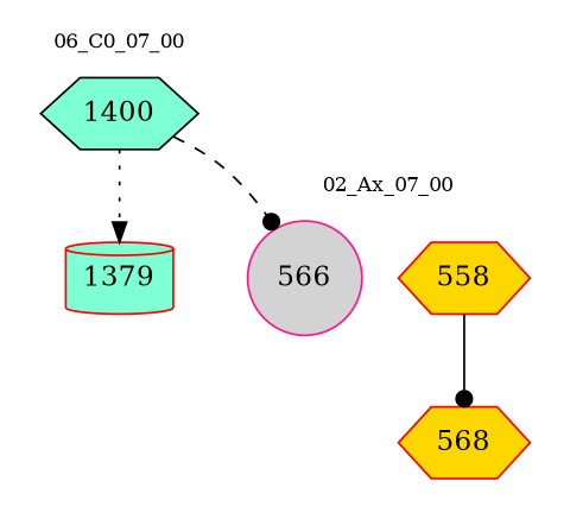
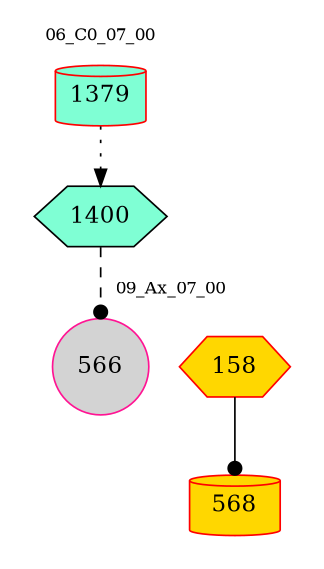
  digraph {
    node [color=red fillcolor=gold shape=hexagon style=filled]
    edge [arrowhead=dot color=black]
-   n1 [label=558]
-   n2 [label=568]
+   n1 [label=158]
+   n2 [label=568 shape=cylinder]
    n3 [color=deeppink fillcolor=lightgrey label=566 shape=circle]
    n4 [fillcolor=aquamarine label=1379 shape=cylinder]
    n5 [color=black fillcolor=aquamarine label=1400]
    subgraph cluster_1 {
      color=white
      fontsize=10
-     label="02_Ax_07_00"
+     label="09_Ax_07_00"
      n1
      n2
      n3
    }
    subgraph cluster_2 {
      color=white
      fontsize=10
      label="06_C0_07_00"
      n4
      n5
    }
    n1 -> n2 [style=solid]
-   n5 -> n4 [arrowhead=normal style=dotted]
+   n4 -> n5 [arrowhead=normal style=dotted]
    n5 -> n3 [style=dashed]
  }
